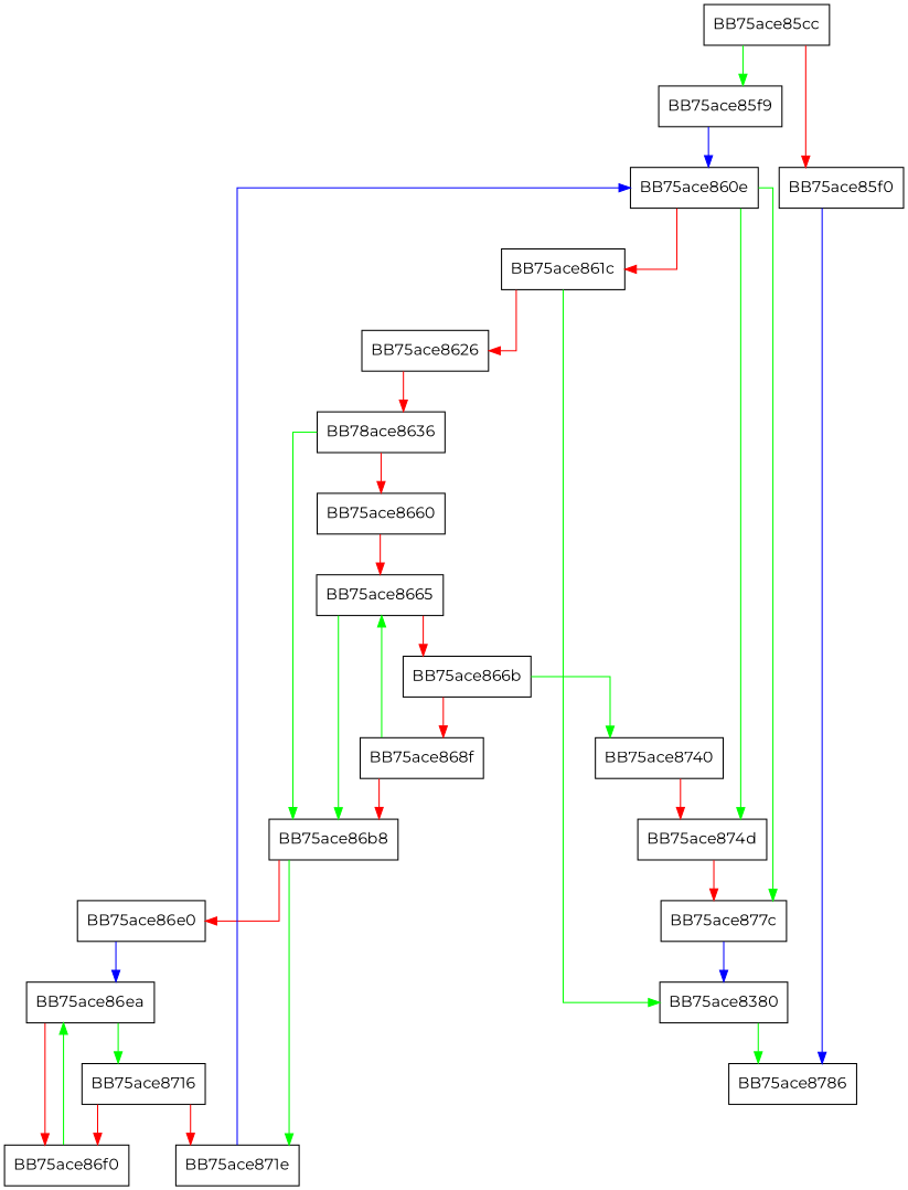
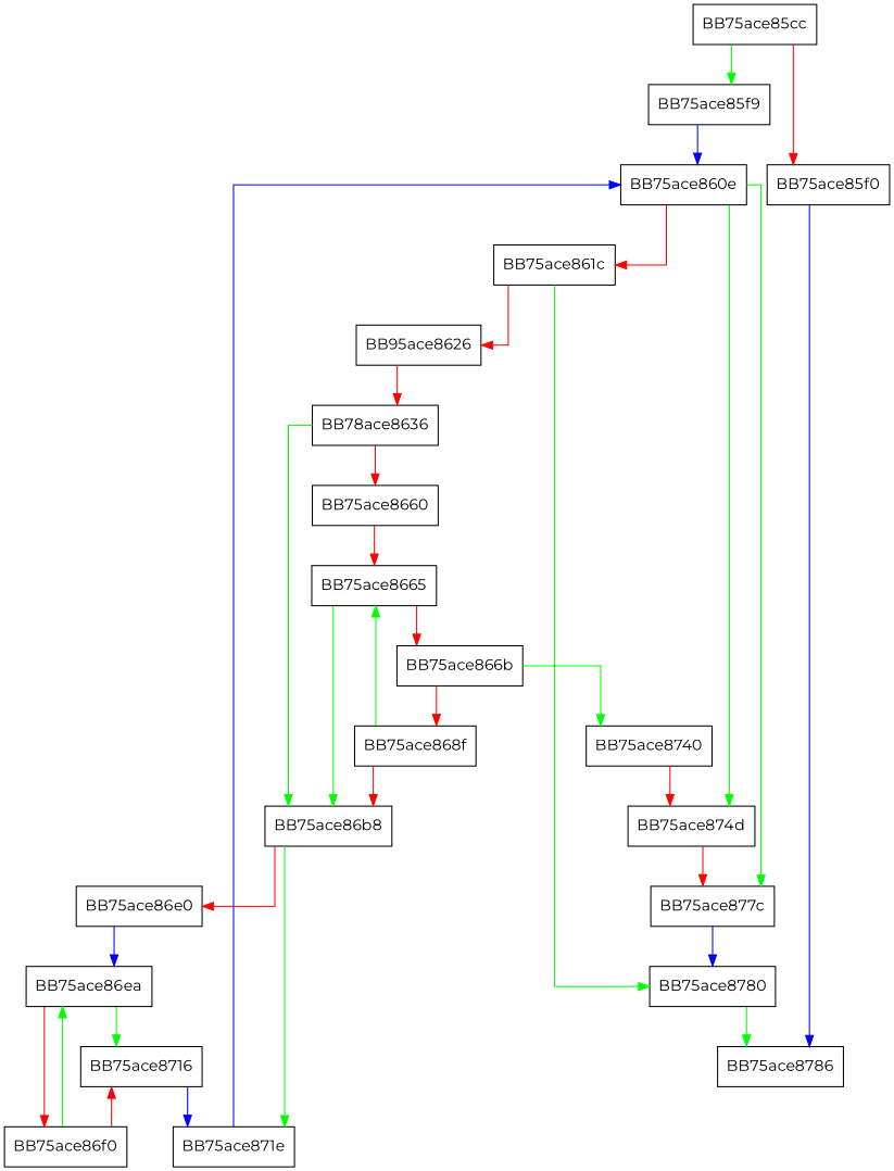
  digraph {
    fontname=Montserrat
    splines=ortho
    node [fontname=Montserrat shape=box]
    edge [color=red fontname=Montserrat]
    BB75ace85cc
    BB75ace85f9
    BB75ace85f0
    BB75ace860e
    BB75ace8786
    BB75ace877c
    BB75ace861c
    BB75ace874d
-   BB75ace8780 [label=BB75ace8380]
-   BB75ace8626
+   BB75ace8780
+   BB75ace8626 [label=BB95ace8626]
    n11 [label=BB78ace8636]
    BB75ace86b8
    BB75ace8660
    BB75ace871e
    BB75ace86e0
    BB75ace8665
    BB75ace86ea
    BB75ace866b
    BB75ace8740
    BB75ace868f
    BB75ace8716
    BB75ace86f0
    BB75ace85cc -> BB75ace85f9 [color=green]
    BB75ace85cc -> BB75ace85f0
    BB75ace85f9 -> BB75ace860e [color=blue]
    BB75ace85f0 -> BB75ace8786 [color=blue]
    BB75ace860e -> BB75ace877c [color=green]
    BB75ace860e -> BB75ace861c
    BB75ace860e -> BB75ace874d [color=green]
    BB75ace877c -> BB75ace8780 [color=blue]
    BB75ace861c -> BB75ace8780 [color=green]
    BB75ace861c -> BB75ace8626
    BB75ace874d -> BB75ace877c
    BB75ace8780 -> BB75ace8786 [color=green]
    BB75ace8626 -> n11
    n11 -> BB75ace86b8 [color=green]
    n11 -> BB75ace8660
    BB75ace86b8 -> BB75ace871e [color=green]
    BB75ace86b8 -> BB75ace86e0
    BB75ace8660 -> BB75ace8665
    BB75ace871e -> BB75ace860e [color=blue]
    BB75ace86e0 -> BB75ace86ea [color=blue]
    BB75ace8665 -> BB75ace86b8 [color=green]
    BB75ace8665 -> BB75ace866b
    BB75ace86ea -> BB75ace8716 [color=green]
    BB75ace86ea -> BB75ace86f0
    BB75ace866b -> BB75ace8740 [color=green]
    BB75ace866b -> BB75ace868f
    BB75ace8740 -> BB75ace874d
    BB75ace868f -> BB75ace86b8
    BB75ace868f -> BB75ace8665 [color=green]
-   BB75ace8716 -> BB75ace871e
+   BB75ace8716 -> BB75ace871e [color=blue]
    BB75ace86f0 -> BB75ace86ea [color=green]
-   BB75ace8716 -> BB75ace86f0
+   BB75ace86f0 -> BB75ace8716
  }
